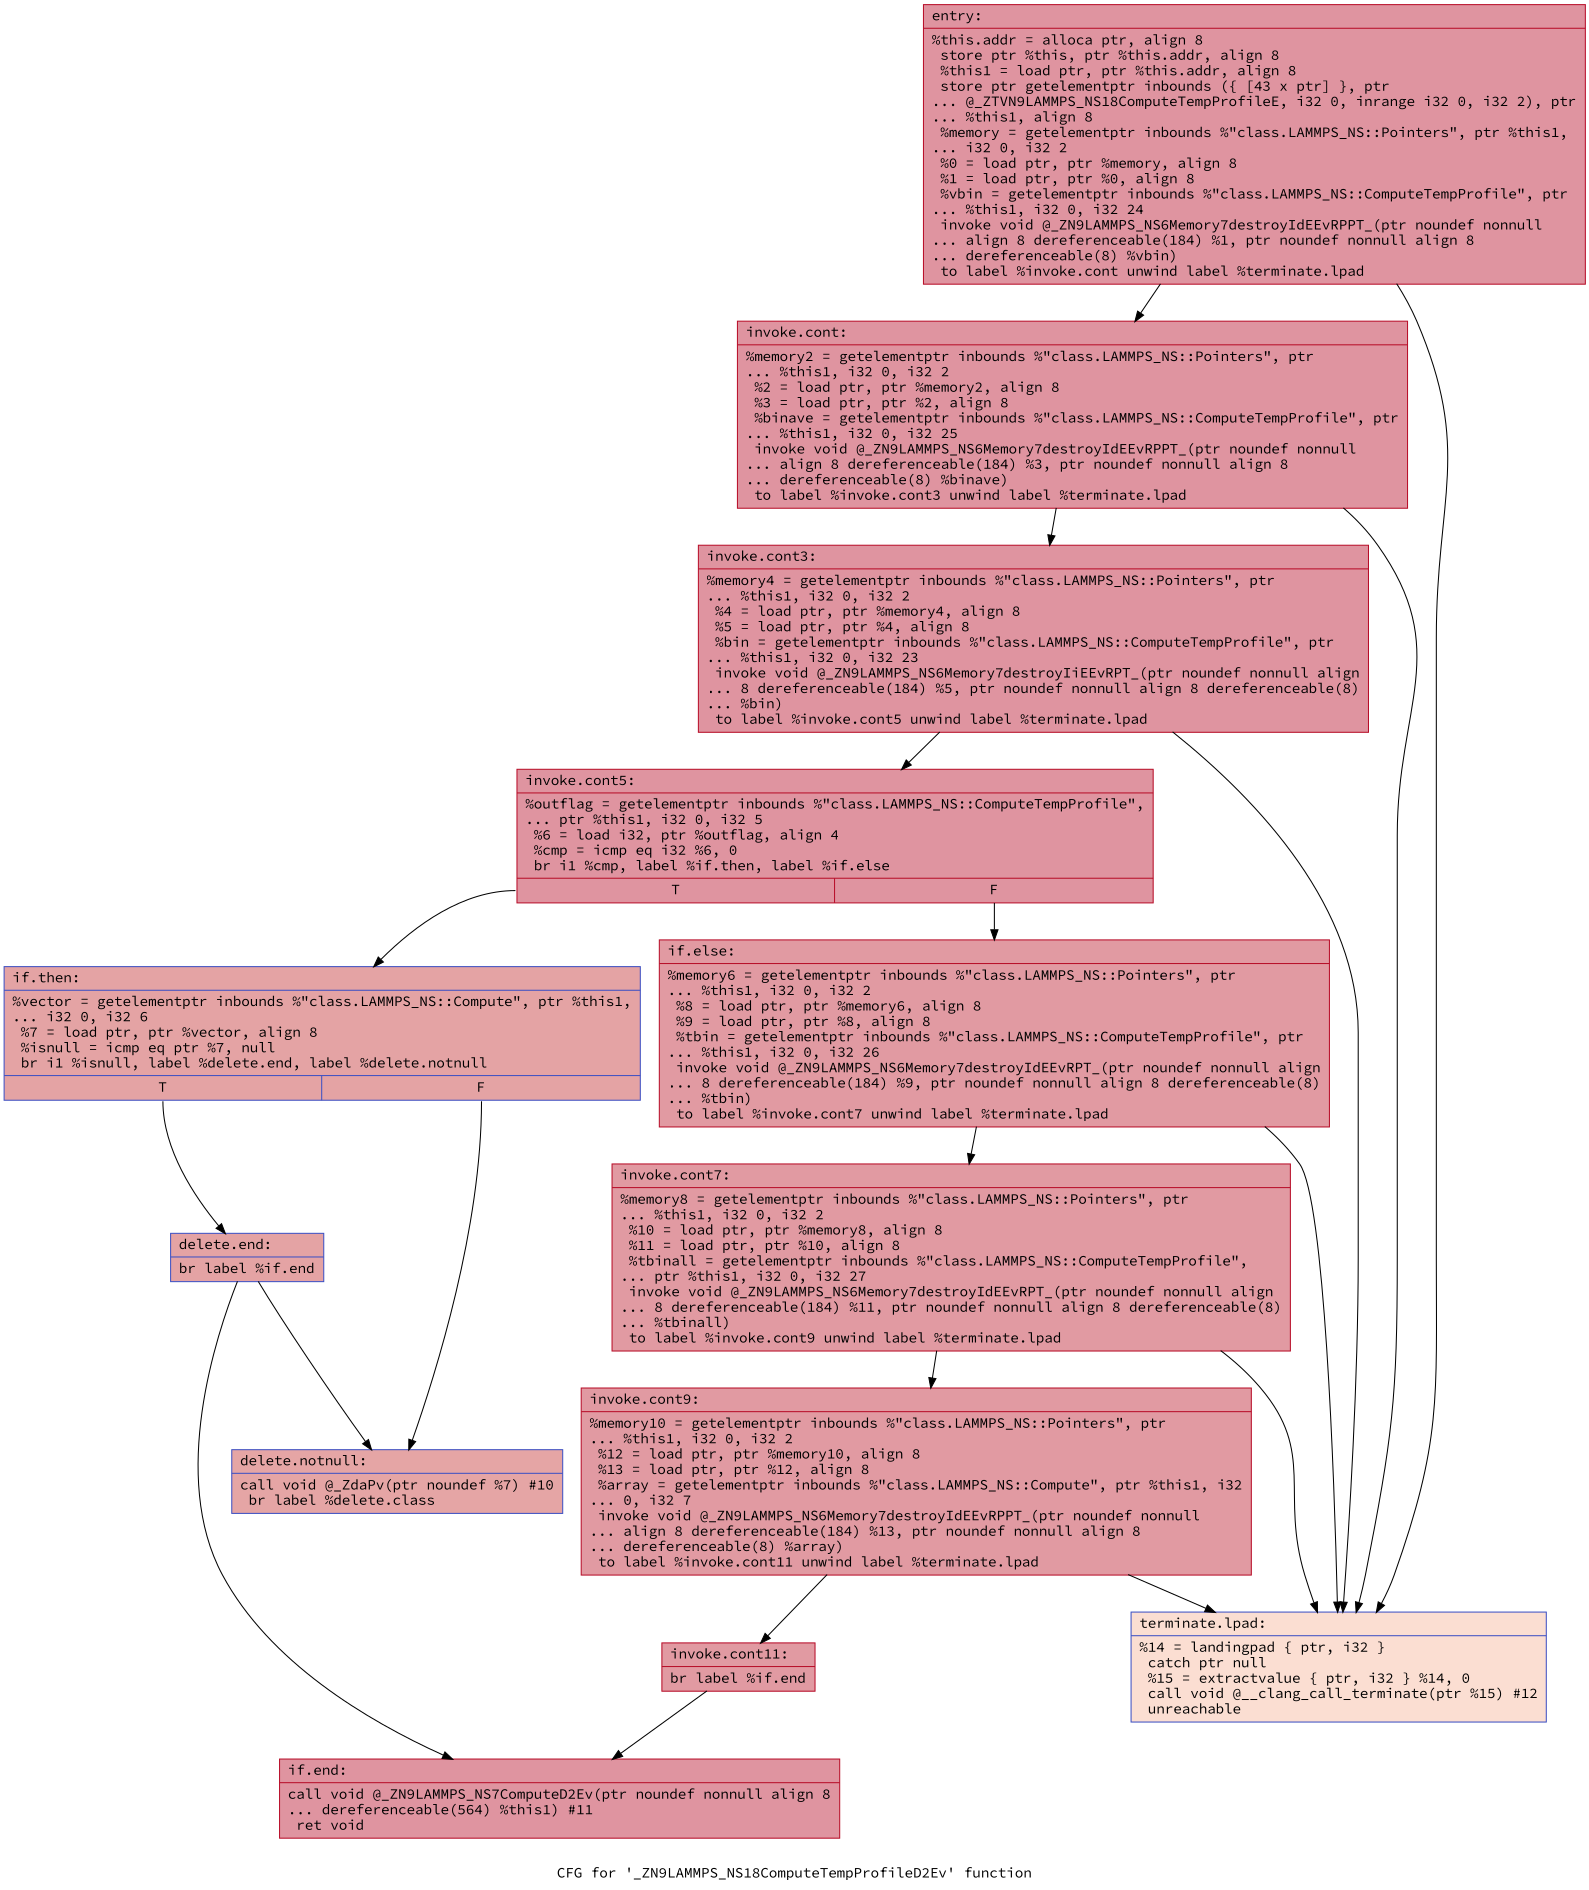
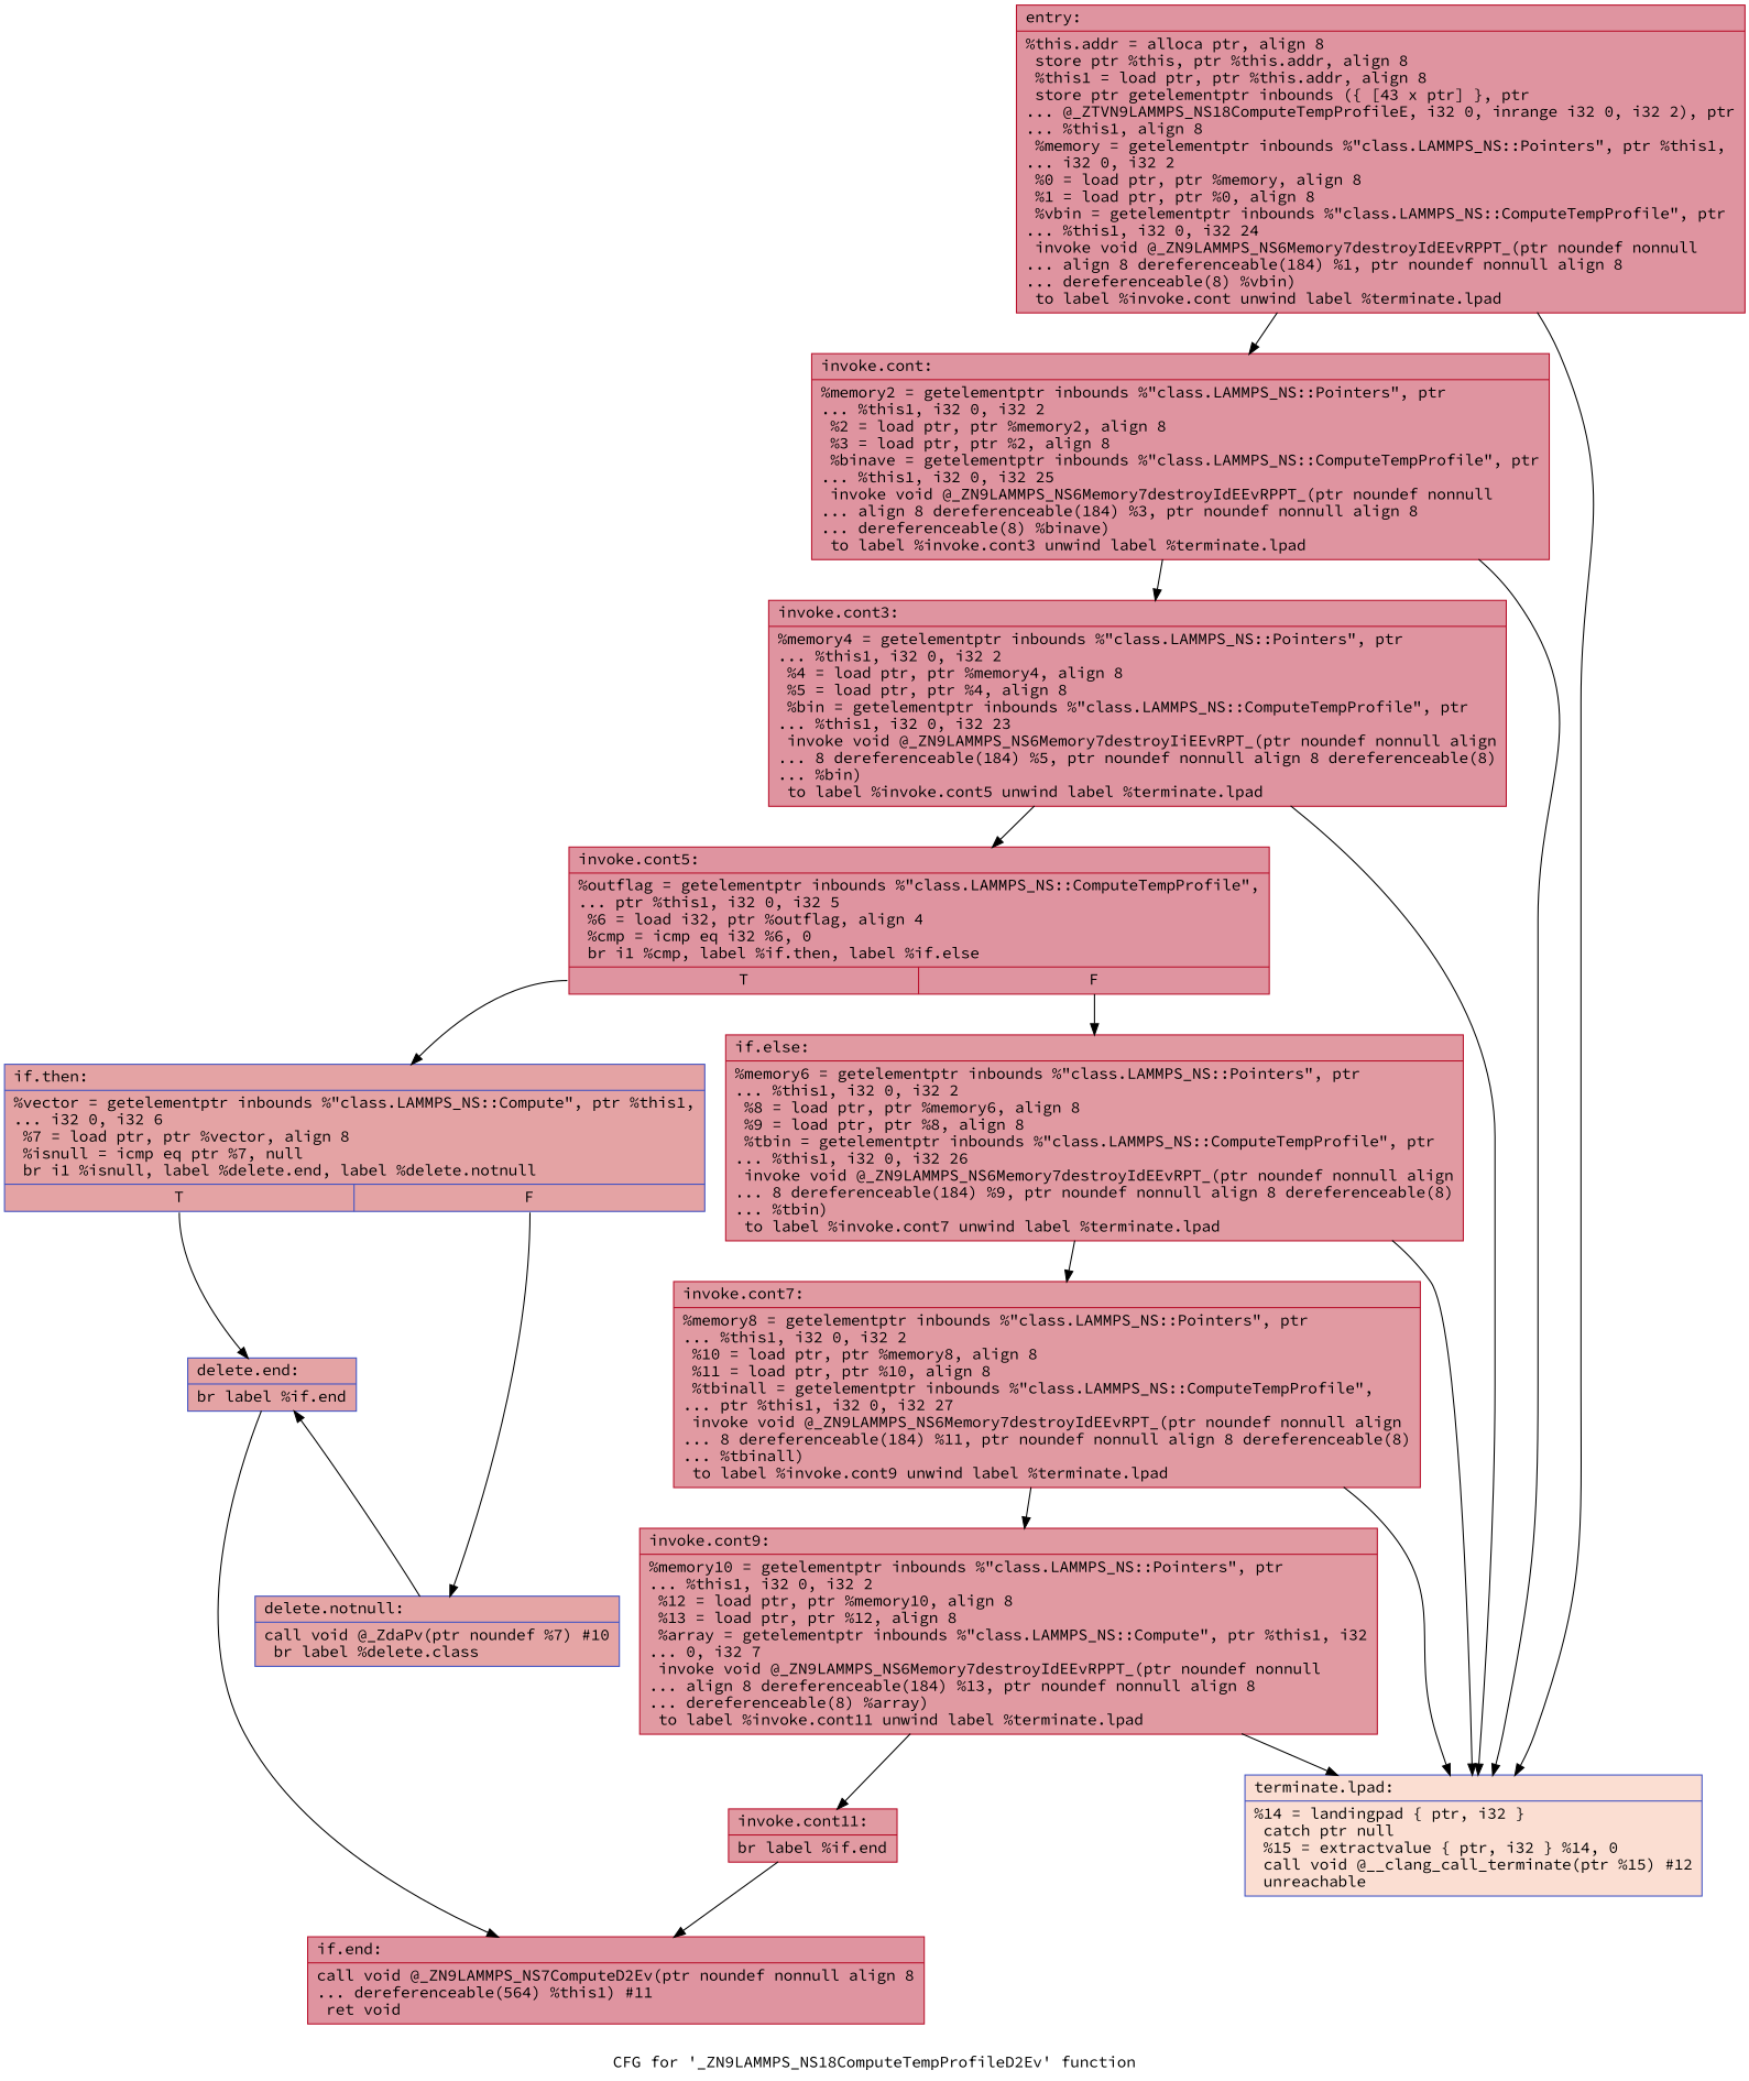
  digraph {
    fontname="Source Code Pro"
    label="CFG for '_ZN9LAMMPS_NS18ComputeTempProfileD2Ev' function"
    node [color="#b70d28ff" fillcolor="#b70d2870" fontname="Source Code Pro" shape=record style=filled]
    edge [fontname="Source Code Pro"]
    n1 [label="{entry:\l|  %this.addr = alloca ptr, align 8\l  store ptr %this, ptr %this.addr, align 8\l  %this1 = load ptr, ptr %this.addr, align 8\l  store ptr getelementptr inbounds (\{ [43 x ptr] \}, ptr\l... @_ZTVN9LAMMPS_NS18ComputeTempProfileE, i32 0, inrange i32 0, i32 2), ptr\l... %this1, align 8\l  %memory = getelementptr inbounds %\"class.LAMMPS_NS::Pointers\", ptr %this1,\l... i32 0, i32 2\l  %0 = load ptr, ptr %memory, align 8\l  %1 = load ptr, ptr %0, align 8\l  %vbin = getelementptr inbounds %\"class.LAMMPS_NS::ComputeTempProfile\", ptr\l... %this1, i32 0, i32 24\l  invoke void @_ZN9LAMMPS_NS6Memory7destroyIdEEvRPPT_(ptr noundef nonnull\l... align 8 dereferenceable(184) %1, ptr noundef nonnull align 8\l... dereferenceable(8) %vbin)\l          to label %invoke.cont unwind label %terminate.lpad\l}"]
    n2 [label="{invoke.cont:\l|  %memory2 = getelementptr inbounds %\"class.LAMMPS_NS::Pointers\", ptr\l... %this1, i32 0, i32 2\l  %2 = load ptr, ptr %memory2, align 8\l  %3 = load ptr, ptr %2, align 8\l  %binave = getelementptr inbounds %\"class.LAMMPS_NS::ComputeTempProfile\", ptr\l... %this1, i32 0, i32 25\l  invoke void @_ZN9LAMMPS_NS6Memory7destroyIdEEvRPPT_(ptr noundef nonnull\l... align 8 dereferenceable(184) %3, ptr noundef nonnull align 8\l... dereferenceable(8) %binave)\l          to label %invoke.cont3 unwind label %terminate.lpad\l}"]
    n3 [color="#3d50c3ff" fillcolor="#f7b59970" label="{terminate.lpad:\l|  %14 = landingpad \{ ptr, i32 \}\l          catch ptr null\l  %15 = extractvalue \{ ptr, i32 \} %14, 0\l  call void @__clang_call_terminate(ptr %15) #12\l  unreachable\l}"]
    n4 [label="{invoke.cont3:\l|  %memory4 = getelementptr inbounds %\"class.LAMMPS_NS::Pointers\", ptr\l... %this1, i32 0, i32 2\l  %4 = load ptr, ptr %memory4, align 8\l  %5 = load ptr, ptr %4, align 8\l  %bin = getelementptr inbounds %\"class.LAMMPS_NS::ComputeTempProfile\", ptr\l... %this1, i32 0, i32 23\l  invoke void @_ZN9LAMMPS_NS6Memory7destroyIiEEvRPT_(ptr noundef nonnull align\l... 8 dereferenceable(184) %5, ptr noundef nonnull align 8 dereferenceable(8)\l... %bin)\l          to label %invoke.cont5 unwind label %terminate.lpad\l}"]
    n5 [label="{invoke.cont5:\l|  %outflag = getelementptr inbounds %\"class.LAMMPS_NS::ComputeTempProfile\",\l... ptr %this1, i32 0, i32 5\l  %6 = load i32, ptr %outflag, align 4\l  %cmp = icmp eq i32 %6, 0\l  br i1 %cmp, label %if.then, label %if.else\l|{<s0>T|<s1>F}}"]
    n6 [color="#3d50c3ff" fillcolor="#c32e3170" label="{if.then:\l|  %vector = getelementptr inbounds %\"class.LAMMPS_NS::Compute\", ptr %this1,\l... i32 0, i32 6\l  %7 = load ptr, ptr %vector, align 8\l  %isnull = icmp eq ptr %7, null\l  br i1 %isnull, label %delete.end, label %delete.notnull\l|{<s0>T|<s1>F}}"]
    n7 [fillcolor="#bb1b2c70" label="{if.else:\l|  %memory6 = getelementptr inbounds %\"class.LAMMPS_NS::Pointers\", ptr\l... %this1, i32 0, i32 2\l  %8 = load ptr, ptr %memory6, align 8\l  %9 = load ptr, ptr %8, align 8\l  %tbin = getelementptr inbounds %\"class.LAMMPS_NS::ComputeTempProfile\", ptr\l... %this1, i32 0, i32 26\l  invoke void @_ZN9LAMMPS_NS6Memory7destroyIdEEvRPT_(ptr noundef nonnull align\l... 8 dereferenceable(184) %9, ptr noundef nonnull align 8 dereferenceable(8)\l... %tbin)\l          to label %invoke.cont7 unwind label %terminate.lpad\l}"]
    n8 [color="#3d50c3ff" fillcolor="#c32e3170" label="{delete.end:\l|  br label %if.end\l}"]
    n9 [color="#3d50c3ff" fillcolor="#c5333470" label="{delete.notnull:\l|  call void @_ZdaPv(ptr noundef %7) #10\l  br label %delete.class\l}"]
    n10 [fillcolor="#bb1b2c70" label="{invoke.cont7:\l|  %memory8 = getelementptr inbounds %\"class.LAMMPS_NS::Pointers\", ptr\l... %this1, i32 0, i32 2\l  %10 = load ptr, ptr %memory8, align 8\l  %11 = load ptr, ptr %10, align 8\l  %tbinall = getelementptr inbounds %\"class.LAMMPS_NS::ComputeTempProfile\",\l... ptr %this1, i32 0, i32 27\l  invoke void @_ZN9LAMMPS_NS6Memory7destroyIdEEvRPT_(ptr noundef nonnull align\l... 8 dereferenceable(184) %11, ptr noundef nonnull align 8 dereferenceable(8)\l... %tbinall)\l          to label %invoke.cont9 unwind label %terminate.lpad\l}"]
    n11 [label="{if.end:\l|  call void @_ZN9LAMMPS_NS7ComputeD2Ev(ptr noundef nonnull align 8\l... dereferenceable(564) %this1) #11\l  ret void\l}"]
    n12 [fillcolor="#bb1b2c70" label="{invoke.cont9:\l|  %memory10 = getelementptr inbounds %\"class.LAMMPS_NS::Pointers\", ptr\l... %this1, i32 0, i32 2\l  %12 = load ptr, ptr %memory10, align 8\l  %13 = load ptr, ptr %12, align 8\l  %array = getelementptr inbounds %\"class.LAMMPS_NS::Compute\", ptr %this1, i32\l... 0, i32 7\l  invoke void @_ZN9LAMMPS_NS6Memory7destroyIdEEvRPPT_(ptr noundef nonnull\l... align 8 dereferenceable(184) %13, ptr noundef nonnull align 8\l... dereferenceable(8) %array)\l          to label %invoke.cont11 unwind label %terminate.lpad\l}"]
    n13 [fillcolor="#bb1b2c70" label="{invoke.cont11:\l|  br label %if.end\l}"]
    n1 -> n2
    n1 -> n3
    n2 -> n3
    n2 -> n4
    n4 -> n3
    n4 -> n5
    n5 -> n6 [tailport=s0]
    n5 -> n7 [tailport=s1]
    n6 -> n8 [tailport=s0]
    n6 -> n9 [tailport=s1]
    n7 -> n3
    n7 -> n10
    n8 -> n11
-   n8 -> n9
+   n9 -> n8
    n10 -> n3
    n10 -> n12
    n12 -> n3
    n12 -> n13
    n13 -> n11
  }
